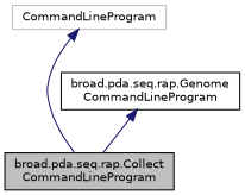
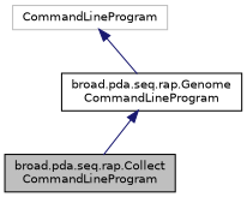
  digraph {
    node [color=black fillcolor=white fontname=Helvetica fontsize=10 shape=record style=filled]
    edge [color=midnightblue dir=back fontname=Helvetica fontsize=10 labelfontname=Helvetica labelfontsize=10 style=solid]
    n1 [fillcolor=grey75 fontcolor=black height=0.2 label="broad.pda.seq.rap.Collect\lCommandLineProgram" width=0.4]
    n2 [height=0.2 label="broad.pda.seq.rap.Genome\lCommandLineProgram" width=0.4]
    n3 [color=grey75 height=0.2 label=CommandLineProgram width=0.4]
    n2 -> n1
-   n3 -> n1
+   n3 -> n2
  }
